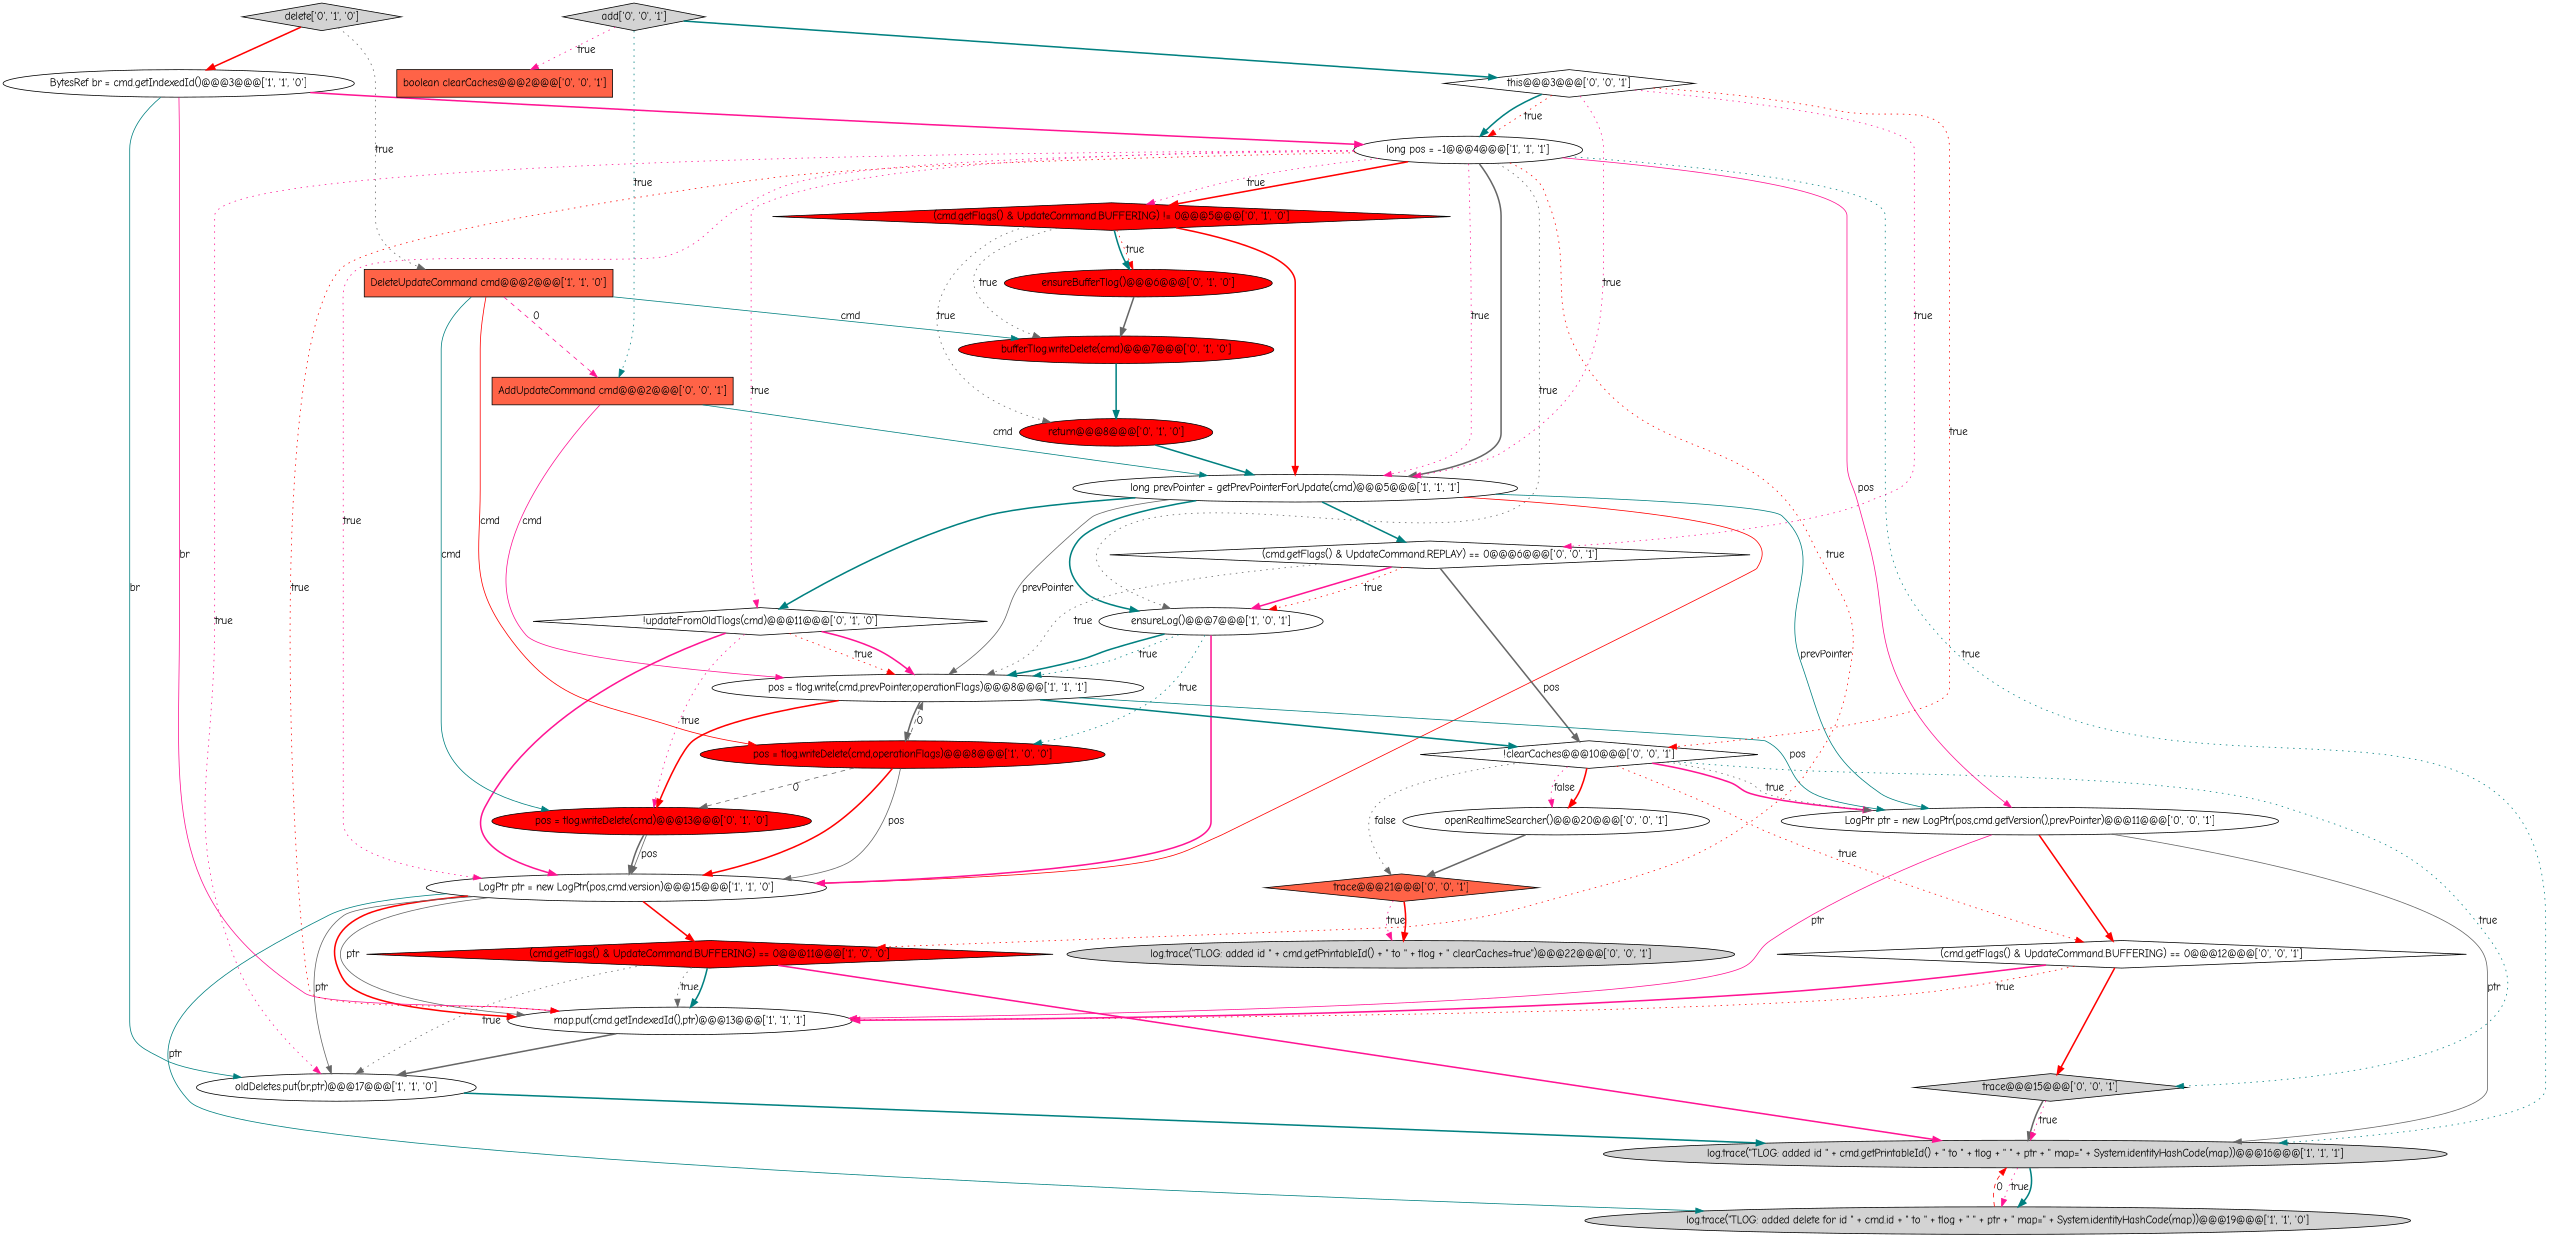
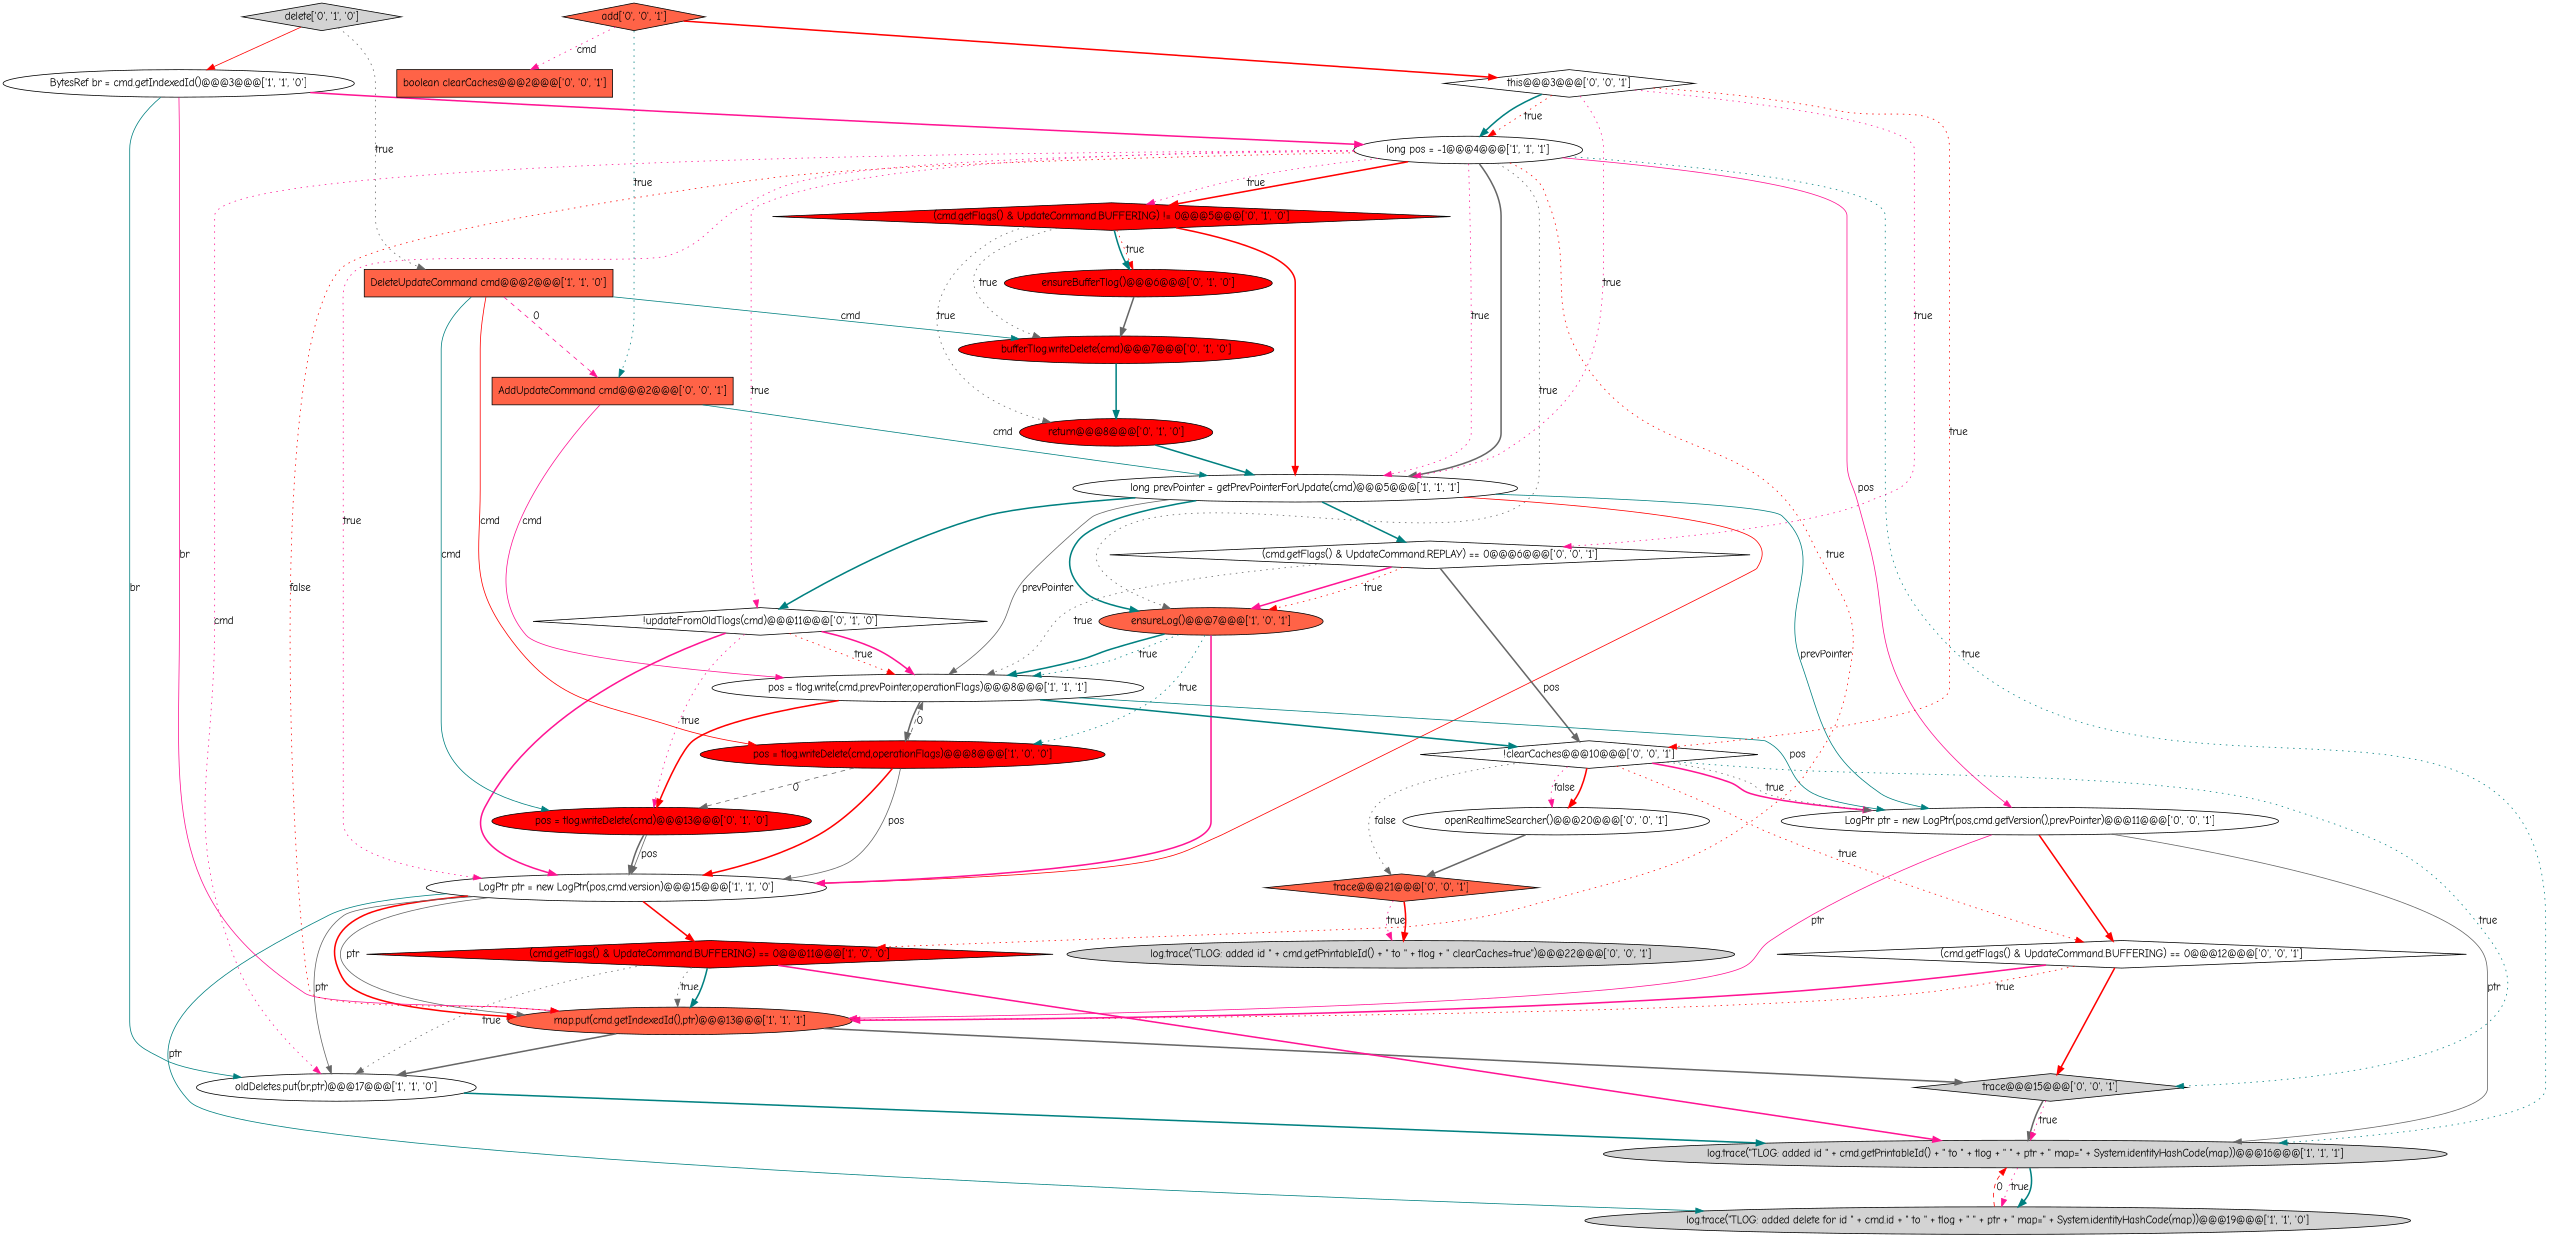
  digraph {
    fontname="Comic Neue"
    node [fillcolor=white fontname="Comic Neue" shape=ellipse style=filled]
    edge [color=gray40 fontname="Comic Neue" style=bold]
    n1 [label="long prevPointer = getPrevPointerForUpdate(cmd)@@@5@@@['1', '1', '1']"]
-   n2 [label="ensureLog()@@@7@@@['1', '0', '1']"]
+   n2 [fillcolor=tomato label="ensureLog()@@@7@@@['1', '0', '1']"]
    n3 [label="!updateFromOldTlogs(cmd)@@@11@@@['0', '1', '0']" shape=diamond]
    n4 [label="LogPtr ptr = new LogPtr(pos,cmd.getVersion(),prevPointer)@@@11@@@['0', '0', '1']"]
    n5 [label="(cmd.getFlags() & UpdateCommand.REPLAY) == 0@@@6@@@['0', '0', '1']" shape=diamond]
    n6 [label="pos = tlog.write(cmd,prevPointer,operationFlags)@@@8@@@['1', '1', '1']"]
    n7 [label="LogPtr ptr = new LogPtr(pos,cmd.version)@@@15@@@['1', '1', '0']"]
    n8 [fillcolor=red label="pos = tlog.writeDelete(cmd,operationFlags)@@@8@@@['1', '0', '0']"]
    n9 [fillcolor=red label="pos = tlog.writeDelete(cmd)@@@13@@@['0', '1', '0']"]
-   n10 [label="map.put(cmd.getIndexedId(),ptr)@@@13@@@['1', '1', '1']"]
+   n10 [fillcolor=tomato label="map.put(cmd.getIndexedId(),ptr)@@@13@@@['1', '1', '1']"]
    n11 [fillcolor=lightgray label="log.trace(\"TLOG: added id \" + cmd.getPrintableId() + \" to \" + tlog + \" \" + ptr + \" map=\" + System.identityHashCode(map))@@@16@@@['1', '1', '1']"]
    n12 [label="(cmd.getFlags() & UpdateCommand.BUFFERING) == 0@@@12@@@['0', '0', '1']" shape=diamond]
    n13 [label="!clearCaches@@@10@@@['0', '0', '1']" shape=diamond]
    n14 [label="oldDeletes.put(br,ptr)@@@17@@@['1', '1', '0']"]
    n15 [fillcolor=lightgray label="log.trace(\"TLOG: added delete for id \" + cmd.id + \" to \" + tlog + \" \" + ptr + \" map=\" + System.identityHashCode(map))@@@19@@@['1', '1', '0']"]
    n16 [fillcolor=red label="(cmd.getFlags() & UpdateCommand.BUFFERING) == 0@@@11@@@['1', '0', '0']" shape=diamond]
    n17 [fillcolor=lightgray label="trace@@@15@@@['0', '0', '1']" shape=diamond]
    n18 [fillcolor=red label="ensureBufferTlog()@@@6@@@['0', '1', '0']"]
    n19 [fillcolor=red label="bufferTlog.writeDelete(cmd)@@@7@@@['0', '1', '0']"]
    n20 [fillcolor=red label="return@@@8@@@['0', '1', '0']"]
    n21 [fillcolor=tomato label="DeleteUpdateCommand cmd@@@2@@@['1', '1', '0']" shape=box]
    n22 [fillcolor=tomato label="AddUpdateCommand cmd@@@2@@@['0', '0', '1']" shape=box]
    n23 [label="BytesRef br = cmd.getIndexedId()@@@3@@@['1', '1', '0']"]
    n24 [label="long pos = -1@@@4@@@['1', '1', '1']"]
    n25 [fillcolor=red label="(cmd.getFlags() & UpdateCommand.BUFFERING) != 0@@@5@@@['0', '1', '0']" shape=diamond]
    n26 [fillcolor=tomato label="boolean clearCaches@@@2@@@['0', '0', '1']" shape=box]
    n27 [label="this@@@3@@@['0', '0', '1']" shape=diamond]
    n28 [label="openRealtimeSearcher()@@@20@@@['0', '0', '1']"]
    n29 [fillcolor=tomato label="trace@@@21@@@['0', '0', '1']" shape=diamond]
    n30 [fillcolor=lightgray label="log.trace(\"TLOG: added id \" + cmd.getPrintableId() + \" to \" + tlog + \" clearCaches=true\")@@@22@@@['0', '0', '1']"]
    n31 [fillcolor=lightgray label="delete['0', '1', '0']" shape=diamond]
-   n32 [fillcolor=lightgray label="add['0', '0', '1']" shape=diamond]
+   n32 [fillcolor=tomato label="add['0', '0', '1']" shape=diamond]
    n1 -> n2 [color=teal]
    n1 -> n3 [color=teal]
    n1 -> n4 [color=teal label=prevPointer style=solid]
    n1 -> n5 [color=teal]
    n1 -> n6 [label=prevPointer style=solid]
    n1 -> n7 [color=red label=pos style=solid]
    n2 -> n6 [color=teal label=true style=dotted]
    n2 -> n6 [color=teal]
    n2 -> n7 [color=deeppink]
    n2 -> n8 [color=teal label=true style=dotted]
    n3 -> n6 [color=red label=true style=dotted]
    n3 -> n6 [color=deeppink]
    n3 -> n7 [color=deeppink]
    n3 -> n9 [color=deeppink label=true style=dotted]
    n4 -> n10 [color=deeppink label=ptr style=solid]
    n4 -> n11 [label=ptr style=solid]
    n4 -> n12 [color=red]
    n5 -> n2 [color=deeppink]
    n5 -> n2 [color=red label=true style=dotted]
    n5 -> n6 [label=true style=dotted]
    n5 -> n13
    n6 -> n4 [color=teal label=pos style=solid]
    n6 -> n8
    n6 -> n9 [color=red]
    n6 -> n13 [color=teal]
    n7 -> n10 [label=ptr style=solid]
    n7 -> n10 [color=red]
    n7 -> n14 [label=ptr style=solid]
    n7 -> n15 [color=teal label=ptr style=solid]
    n7 -> n16 [color=red]
    n8 -> n6 [label=0 style=dashed]
    n8 -> n7 [label=pos style=solid]
    n8 -> n7 [color=red]
    n8 -> n9 [label=0 style=dashed]
    n9 -> n7
    n9 -> n7 [label=pos style=solid]
    n10 -> n14
+   n10 -> n17
    n11 -> n15 [color=deeppink label=true style=dotted]
    n11 -> n15 [color=teal]
    n12 -> n10 [color=red label=true style=dotted]
    n12 -> n10 [color=deeppink]
    n12 -> n17 [color=red]
    n13 -> n4 [color=deeppink]
    n13 -> n4 [label=true style=dotted]
    n13 -> n12 [color=red label=true style=dotted]
    n13 -> n17 [color=teal label=true style=dotted]
    n13 -> n28 [color=red]
    n13 -> n28 [color=deeppink label=false style=dotted]
    n13 -> n29 [label=false style=dotted]
    n14 -> n11 [color=teal]
    n15 -> n11 [color=red label=0 style=dashed]
    n16 -> n10 [label=true style=dotted]
    n16 -> n10 [color=teal]
    n16 -> n11 [color=deeppink]
    n16 -> n14 [label=true style=dotted]
    n17 -> n11
    n17 -> n11 [color=deeppink label=true style=dotted]
    n18 -> n19
    n19 -> n20 [color=teal]
    n20 -> n1 [color=teal]
    n21 -> n8 [color=red label=cmd style=solid]
    n21 -> n9 [color=teal label=cmd style=solid]
    n21 -> n19 [color=teal label=cmd style=solid]
    n21 -> n22 [color=deeppink label=0 style=dashed]
    n22 -> n1 [color=teal label=cmd style=solid]
    n22 -> n6 [color=deeppink label=cmd style=solid]
    n23 -> n10 [color=deeppink label=br style=solid]
    n23 -> n14 [color=teal label=br style=solid]
    n23 -> n24 [color=deeppink]
    n24 -> n1 [color=deeppink label=true style=dotted]
    n24 -> n1
    n24 -> n2 [label=true style=dotted]
    n24 -> n3 [color=deeppink label=true style=dotted]
    n24 -> n4 [color=deeppink label=pos style=solid]
    n24 -> n7 [color=deeppink label=true style=dotted]
-   n24 -> n10 [color=red label=true style=dotted]
+   n24 -> n10 [color=red label=false style=dotted]
    n24 -> n11 [color=teal label=true style=dotted]
-   n24 -> n14 [color=deeppink label=true style=dotted]
+   n24 -> n14 [color=deeppink label=cmd style=dotted]
    n24 -> n16 [color=red label=true style=dotted]
    n24 -> n25 [color=red]
    n24 -> n25 [color=deeppink label=true style=dotted]
    n25 -> n1 [color=red]
    n25 -> n18 [color=red label=true style=dotted]
    n25 -> n18 [color=teal]
    n25 -> n19 [label=true style=dotted]
    n25 -> n20 [label=true style=dotted]
    n27 -> n1 [color=deeppink label=true style=dotted]
    n27 -> n5 [color=deeppink label=true style=dotted]
    n27 -> n13 [color=red label=true style=dotted]
    n27 -> n24 [color=red label=true style=dotted]
    n27 -> n24 [color=teal]
    n28 -> n29
    n29 -> n30 [color=deeppink label=true style=dotted]
    n29 -> n30 [color=red]
    n31 -> n21 [label=true style=dotted]
-   n31 -> n23 [color=red]
+   n31 -> n23 [color=red style=solid]
    n32 -> n22 [color=teal label=true style=dotted]
-   n32 -> n26 [color=deeppink label=true style=dotted]
-   n32 -> n27 [color=teal]
+   n32 -> n26 [color=deeppink label=cmd style=dotted]
+   n32 -> n27 [color=red]
  }
